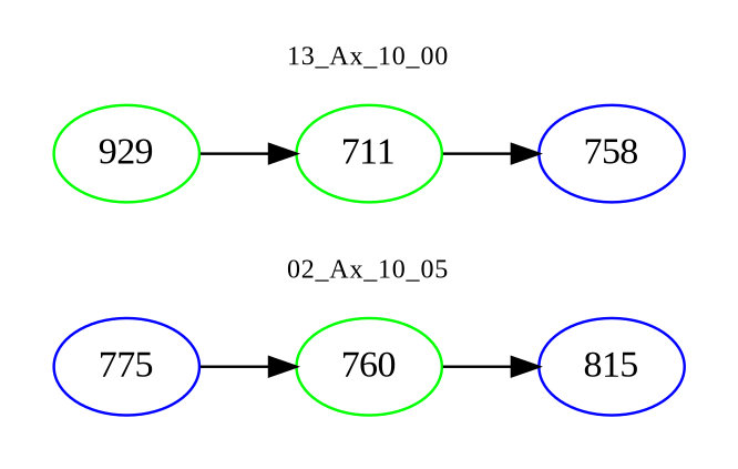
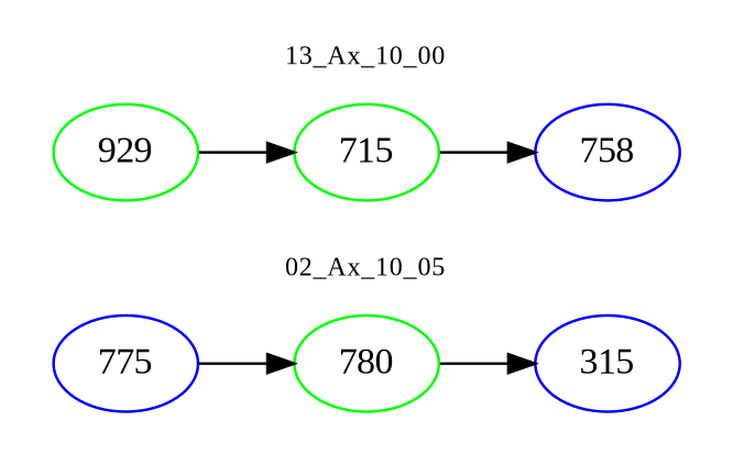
  digraph {
    fontname="Liberation Serif"
    rankdir=LR
    node [color=blue fontname="Liberation Serif"]
    edge [color=black fontname="Liberation Serif"]
    n1 [label=775]
-   n2 [color=green label=760]
-   n3 [label=815]
+   n2 [color=green label=780]
+   n3 [label=315]
    n4 [color=green label=929]
-   n5 [color=green label=711]
+   n5 [color=green label=715]
    n6 [label=758]
    subgraph cluster_1 {
      color=white
      fontsize=10
      label="02_Ax_10_05"
      n1
      n2
      n3
    }
    subgraph cluster_2 {
      color=white
      fontsize=10
      label="13_Ax_10_00"
      n4
      n5
      n6
    }
    n1 -> n2
    n2 -> n3
    n4 -> n5
    n5 -> n6
  }
